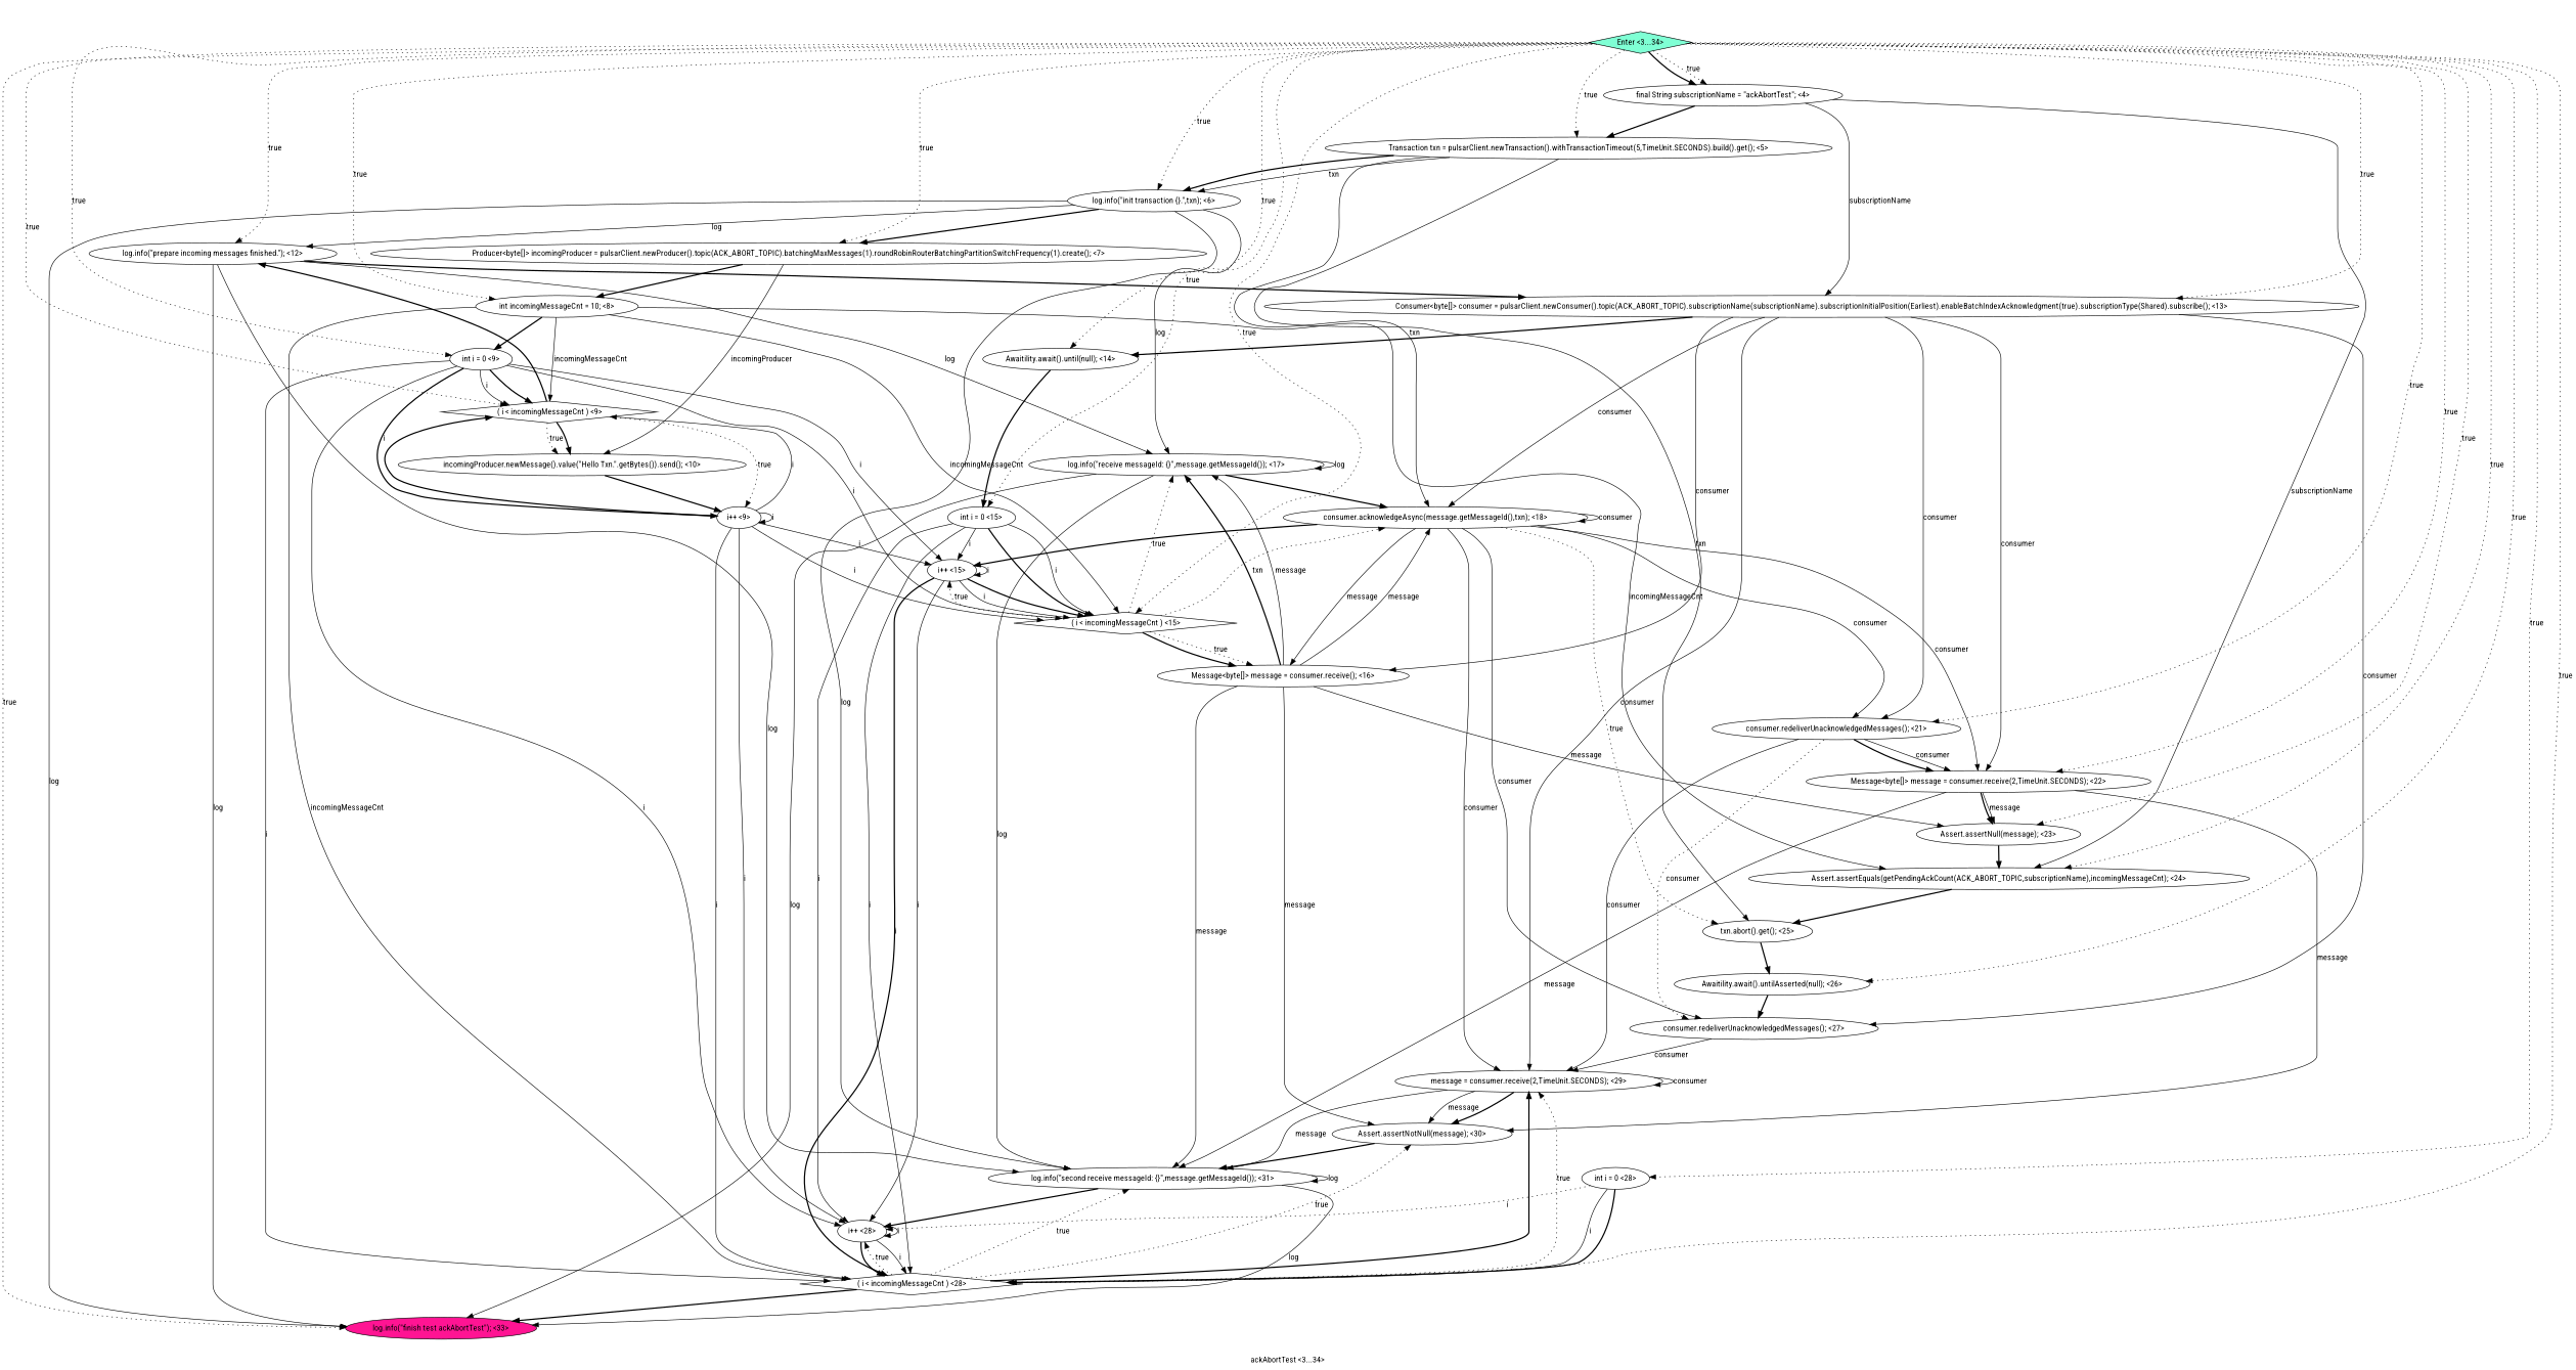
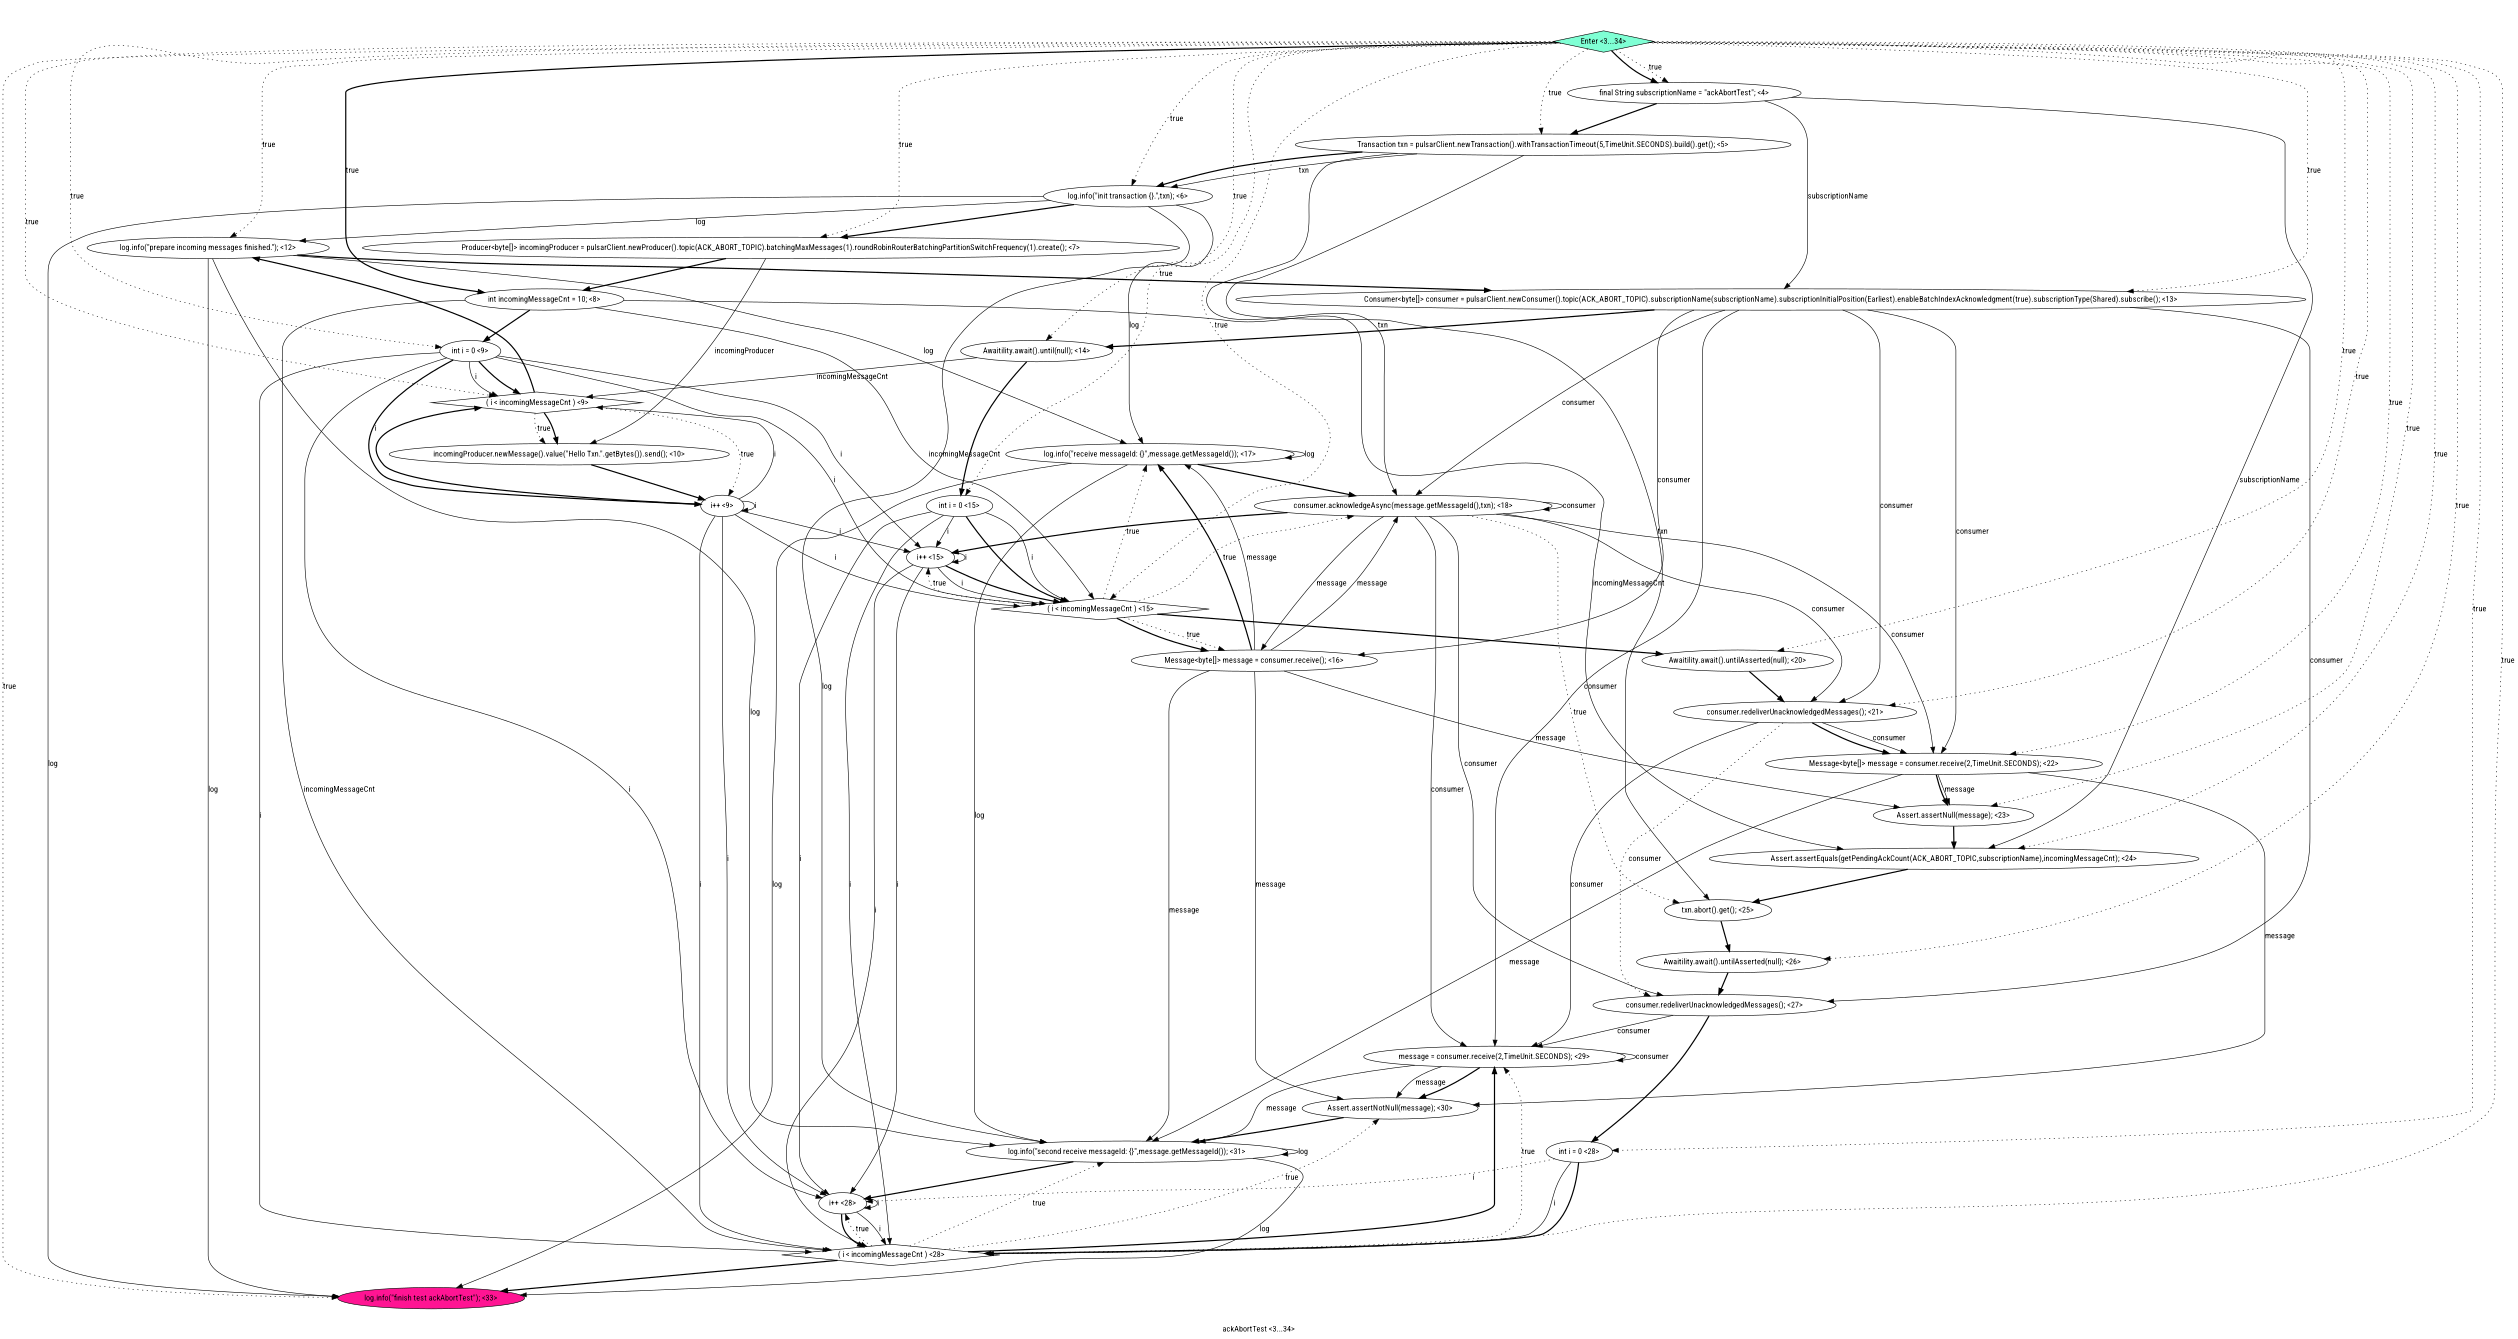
  digraph {
    fontname="Roboto Condensed"
    label="ackAbortTest <3...34>"
    node [fillcolor=white fontname="Roboto Condensed" shape=ellipse style=filled]
    edge [fontname="Roboto Condensed" style=solid]
    n1 [label="message = consumer.receive(2,TimeUnit.SECONDS); <29>"]
    n2 [label="Assert.assertNotNull(message); <30>"]
    n3 [label="log.info(\"second receive messageId: {}\",message.getMessageId()); <31>"]
    n4 [fillcolor=deeppink label="log.info(\"finish test ackAbortTest\"); <33>"]
    n5 [label="i++ <28>"]
    n6 [label="final String subscriptionName = \"ackAbortTest\"; <4>"]
    n7 [label="Assert.assertEquals(getPendingAckCount(ACK_ABORT_TOPIC,subscriptionName),incomingMessageCnt); <24>"]
    n8 [label="Consumer<byte[]> consumer = pulsarClient.newConsumer().topic(ACK_ABORT_TOPIC).subscriptionName(subscriptionName).subscriptionInitialPosition(Earliest).enableBatchIndexAcknowledgment(true).subscriptionType(Shared).subscribe(); <13>"]
    n9 [label="Transaction txn = pulsarClient.newTransaction().withTransactionTimeout(5,TimeUnit.SECONDS).build().get(); <5>"]
    n10 [label="txn.abort().get(); <25>"]
    n11 [label="consumer.acknowledgeAsync(message.getMessageId(),txn); <18>"]
    n12 [label="Message<byte[]> message = consumer.receive(2,TimeUnit.SECONDS); <22>"]
    n13 [label="consumer.redeliverUnacknowledgedMessages(); <21>"]
    n14 [label="Awaitility.await().until(null); <14>"]
    n15 [label="consumer.redeliverUnacknowledgedMessages(); <27>"]
    n16 [label="Message<byte[]> message = consumer.receive(); <16>"]
    n17 [label="log.info(\"init transaction {}.\",txn); <6>"]
    n18 [label="Awaitility.await().untilAsserted(null); <26>"]
    n19 [label="i++ <15>"]
    n20 [label="Assert.assertNull(message); <23>"]
    n21 [label="int i = 0 <15>"]
    n22 [label="int i = 0 <28>"]
    n23 [label="log.info(\"receive messageId: {}\",message.getMessageId()); <17>"]
    n24 [label="log.info(\"prepare incoming messages finished.\"); <12>"]
    n25 [label=" ( i < incomingMessageCnt ) <15>" shape=diamond]
    n26 [label=" ( i < incomingMessageCnt ) <28>" shape=diamond]
    n27 [label="incomingProducer.newMessage().value(\"Hello Txn.\".getBytes()).send(); <10>"]
    n28 [label="i++ <9>"]
    n29 [label=" ( i < incomingMessageCnt ) <9>" shape=diamond]
    n30 [label="Producer<byte[]> incomingProducer = pulsarClient.newProducer().topic(ACK_ABORT_TOPIC).batchingMaxMessages(1).roundRobinRouterBatchingPartitionSwitchFrequency(1).create(); <7>"]
    n31 [label="int incomingMessageCnt = 10; <8>"]
    n32 [label="int i = 0 <9>"]
+   n33 [label="Awaitility.await().untilAsserted(null); <20>"]
    n34 [fillcolor=aquamarine label="Enter <3...34>" shape=diamond]
    n1 -> n1 [label=consumer]
    n1 -> n2 [label=message]
    n1 -> n2 [style=bold]
    n1 -> n3 [label=message]
    n2 -> n3 [style=bold]
    n3 -> n3 [label=log]
    n3 -> n4 [label=log]
    n3 -> n5 [style=bold]
    n5 -> n5 [label=i]
    n5 -> n26 [label=i]
    n5 -> n26 [style=bold]
    n6 -> n7 [label=subscriptionName]
    n6 -> n8 [label=subscriptionName]
    n6 -> n9 [style=bold]
    n7 -> n10 [style=bold]
    n8 -> n1 [label=consumer]
    n8 -> n11 [label=consumer]
    n8 -> n12 [label=consumer]
    n8 -> n13 [label=consumer]
    n8 -> n14 [style=bold]
    n8 -> n15 [label=consumer]
    n8 -> n16 [label=consumer]
    n9 -> n10 [label=txn]
    n9 -> n11 [label=txn]
    n9 -> n17 [label=txn]
    n9 -> n17 [style=bold]
    n10 -> n18 [style=bold]
    n11 -> n1 [label=consumer]
    n11 -> n10 [label=true style=dotted]
    n11 -> n11 [label=consumer]
    n11 -> n12 [label=consumer]
    n11 -> n13 [label=consumer]
    n11 -> n15 [label=consumer]
    n11 -> n16 [label=message]
    n11 -> n19 [style=bold]
    n12 -> n2 [label=message]
    n12 -> n3 [label=message]
    n12 -> n20 [label=message]
    n12 -> n20 [style=bold]
    n13 -> n1 [label=consumer]
    n13 -> n12 [label=consumer]
    n13 -> n12 [style=bold]
    n13 -> n15 [label=consumer style=dotted]
    n14 -> n21 [style=bold]
    n15 -> n1 [label=consumer]
+   n15 -> n22 [style=bold]
    n16 -> n2 [label=message]
    n16 -> n3 [label=message]
    n16 -> n11 [label=message]
    n16 -> n20 [label=message]
    n16 -> n23 [label=message]
    n16 -> n23 [style=bold]
    n17 -> n3 [label=log]
    n17 -> n4 [label=log]
    n17 -> n23 [label=log]
    n17 -> n24 [label=log]
    n17 -> n30 [style=bold]
    n18 -> n15 [style=bold]
    n19 -> n5 [label=i]
    n19 -> n19 [label=i]
    n19 -> n25 [label=i]
    n19 -> n25 [style=bold]
-   n19 -> n26 [label=i style=bold]
+   n19 -> n26 [label=i]
    n20 -> n7 [style=bold]
    n21 -> n5 [label=i]
    n21 -> n19 [label=i]
    n21 -> n25 [label=i]
    n21 -> n25 [style=bold]
    n21 -> n26 [label=i]
    n22 -> n5 [label=i style=dotted]
    n22 -> n26 [label=i]
    n22 -> n26 [style=bold]
    n23 -> n3 [label=log]
    n23 -> n4 [label=log]
    n23 -> n11 [style=bold]
    n23 -> n23 [label=log]
    n24 -> n3 [label=log]
    n24 -> n4 [label=log]
    n24 -> n8 [style=bold]
    n24 -> n23 [label=log]
-   n25 -> n11 [label=txn style=dotted]
+   n25 -> n11 [label=true style=dotted]
    n25 -> n16 [label=true style=dotted]
    n25 -> n16 [style=bold]
    n25 -> n19 [label=true style=dotted]
    n25 -> n23 [label=true style=dotted]
+   n25 -> n33 [style=bold]
    n26 -> n1 [label=true style=dotted]
    n26 -> n1 [style=bold]
    n26 -> n2 [label=true style=dotted]
    n26 -> n3 [label=true style=dotted]
    n26 -> n4 [style=bold]
    n26 -> n5 [label=true style=dotted]
    n27 -> n28 [style=bold]
    n28 -> n5 [label=i]
    n28 -> n19 [label=i]
    n28 -> n25 [label=i]
    n28 -> n26 [label=i]
    n28 -> n28 [label=i]
    n28 -> n29 [label=i]
    n28 -> n29 [style=bold]
    n29 -> n24 [style=bold]
    n29 -> n27 [label=true style=dotted]
    n29 -> n27 [style=bold]
    n29 -> n28 [label=true style=dotted]
    n30 -> n27 [label=incomingProducer]
    n30 -> n31 [style=bold]
    n31 -> n7 [label=incomingMessageCnt]
    n31 -> n25 [label=incomingMessageCnt]
    n31 -> n26 [label=incomingMessageCnt]
-   n31 -> n29 [label=incomingMessageCnt]
+   n14 -> n29 [label=incomingMessageCnt]
    n31 -> n32 [style=bold]
    n32 -> n5 [label=i]
    n32 -> n19 [label=i]
    n32 -> n25 [label=i]
    n32 -> n26 [label=i]
    n32 -> n28 [label=i style=bold]
    n32 -> n29 [label=i]
    n32 -> n29 [style=bold]
+   n33 -> n13 [style=bold]
    n34 -> n4 [label=true style=dotted]
    n34 -> n6 [label=true style=dotted]
    n34 -> n6 [style=bold]
    n34 -> n7 [label=true style=dotted]
    n34 -> n8 [label=true style=dotted]
    n34 -> n9 [label=true style=dotted]
    n34 -> n12 [label=true style=dotted]
    n34 -> n13 [label=true style=dotted]
    n34 -> n14 [label=true style=dotted]
    n34 -> n17 [label=true style=dotted]
    n34 -> n18 [label=true style=dotted]
    n34 -> n20 [label=true style=dotted]
    n34 -> n21 [label=true style=dotted]
    n34 -> n22 [label=true style=dotted]
    n34 -> n24 [label=true style=dotted]
    n34 -> n25 [label=true style=dotted]
    n34 -> n26 [label=true style=dotted]
    n34 -> n29 [label=true style=dotted]
    n34 -> n30 [label=true style=dotted]
-   n34 -> n31 [label=true style=dotted]
+   n34 -> n31 [label=true style=bold]
    n34 -> n32 [label=true style=dotted]
+   n34 -> n33 [label=true style=dotted]
  }
